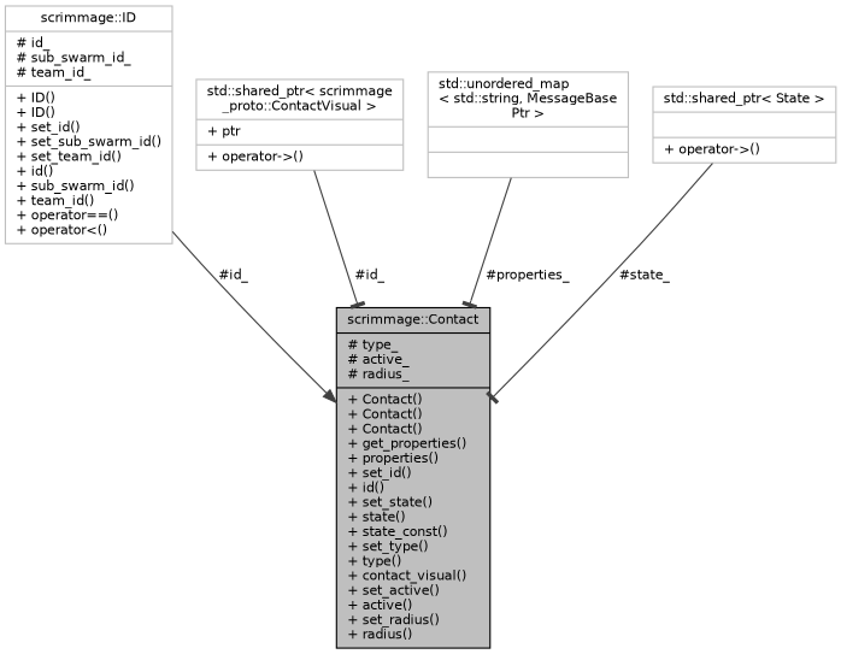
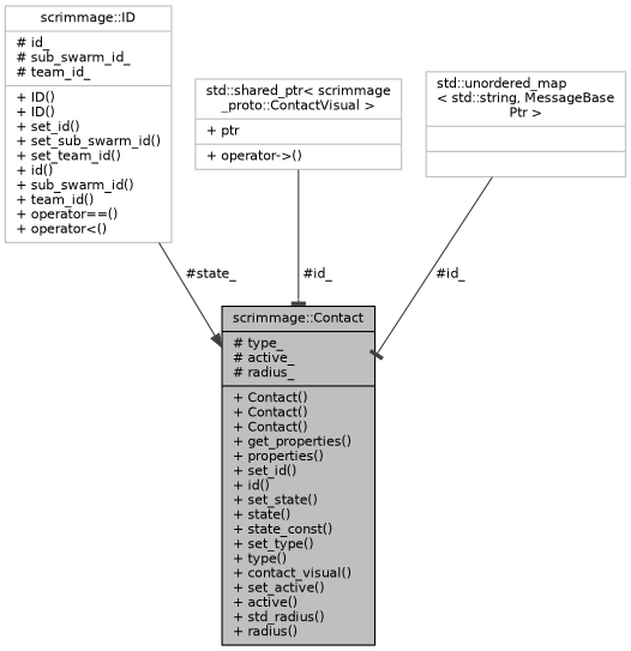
  digraph {
    node [color=grey75 fillcolor=white fontname=Helvetica fontsize=10 shape=record style=filled]
    edge [arrowhead=tee color=grey25 fontname=Helvetica fontsize=10 labelfontname=Helvetica labelfontsize=10 style=solid]
-   n1 [color=black fillcolor=grey75 fontcolor=black height=0.2 label="{scrimmage::Contact\n|# type_\l# active_\l# radius_\l|+ Contact()\l+ Contact()\l+ Contact()\l+ get_properties()\l+ properties()\l+ set_id()\l+ id()\l+ set_state()\l+ state()\l+ state_const()\l+ set_type()\l+ type()\l+ contact_visual()\l+ set_active()\l+ active()\l+ set_radius()\l+ radius()\l}" width=0.4]
+   n1 [color=black fillcolor=grey75 fontcolor=black height=0.2 label="{scrimmage::Contact\n|# type_\l# active_\l# radius_\l|+ Contact()\l+ Contact()\l+ Contact()\l+ get_properties()\l+ properties()\l+ set_id()\l+ id()\l+ set_state()\l+ state()\l+ state_const()\l+ set_type()\l+ type()\l+ contact_visual()\l+ set_active()\l+ active()\l+ std_radius()\l+ radius()\l}" width=0.4]
    n2 [height=0.2 label="{scrimmage::ID\n|# id_\l# sub_swarm_id_\l# team_id_\l|+ ID()\l+ ID()\l+ set_id()\l+ set_sub_swarm_id()\l+ set_team_id()\l+ id()\l+ sub_swarm_id()\l+ team_id()\l+ operator==()\l+ operator\<()\l}" width=0.4]
    n3 [height=0.2 label="{std::shared_ptr\< scrimmage\l_proto::ContactVisual \>\n|+ ptr\l|+ operator-\>()\l}" width=0.4]
    n4 [height=0.2 label="{std::unordered_map\l\< std::string, MessageBase\lPtr \>\n||}" width=0.4]
-   n5 [height=0.2 label="{std::shared_ptr\< State \>\n||+ operator-\>()\l}" width=0.4]
-   n2 -> n1 [arrowhead=normal label=" #id_"]
+   n2 -> n1 [arrowhead=normal label=" #state_"]
    n3 -> n1 [label=" #id_"]
-   n4 -> n1 [label=" #properties_"]
-   n5 -> n1 [label=" #state_"]
+   n4 -> n1 [label=" #id_"]
  }
